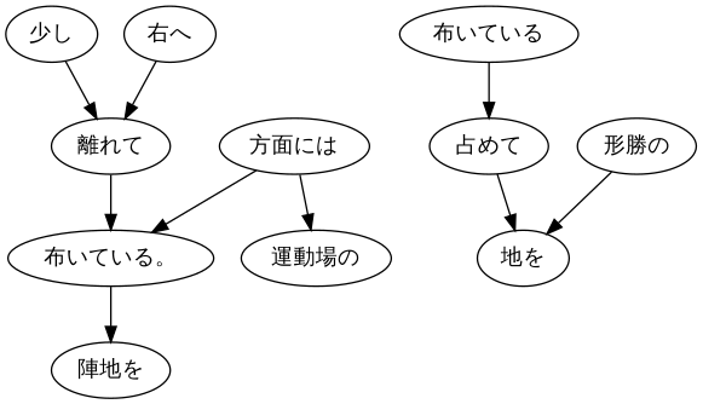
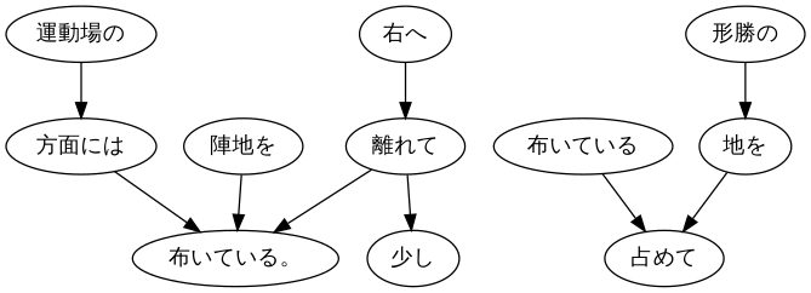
  digraph {
    fontname="Fira Sans"
    node [fontname="Fira Sans"]
    edge [fontname="Fira Sans"]
    n1 [label="離れて"]
    n2 [label="布いている。"]
    n3 [label="少し"]
    n4 [label="右へ"]
    n5 [label="運動場の"]
    n6 [label="方面には"]
    n7 [label="布いている"]
    n8 [label="占めて"]
    n9 [label="形勝の"]
    n10 [label="地を"]
    n11 [label="陣地を"]
    n1 -> n2
-   n3 -> n1
+   n1 -> n3
    n4 -> n1
-   n6 -> n5
+   n5 -> n6
    n6 -> n2
    n7 -> n8
    n9 -> n10
-   n8 -> n10
-   n2 -> n11
+   n10 -> n8
+   n11 -> n2
  }
